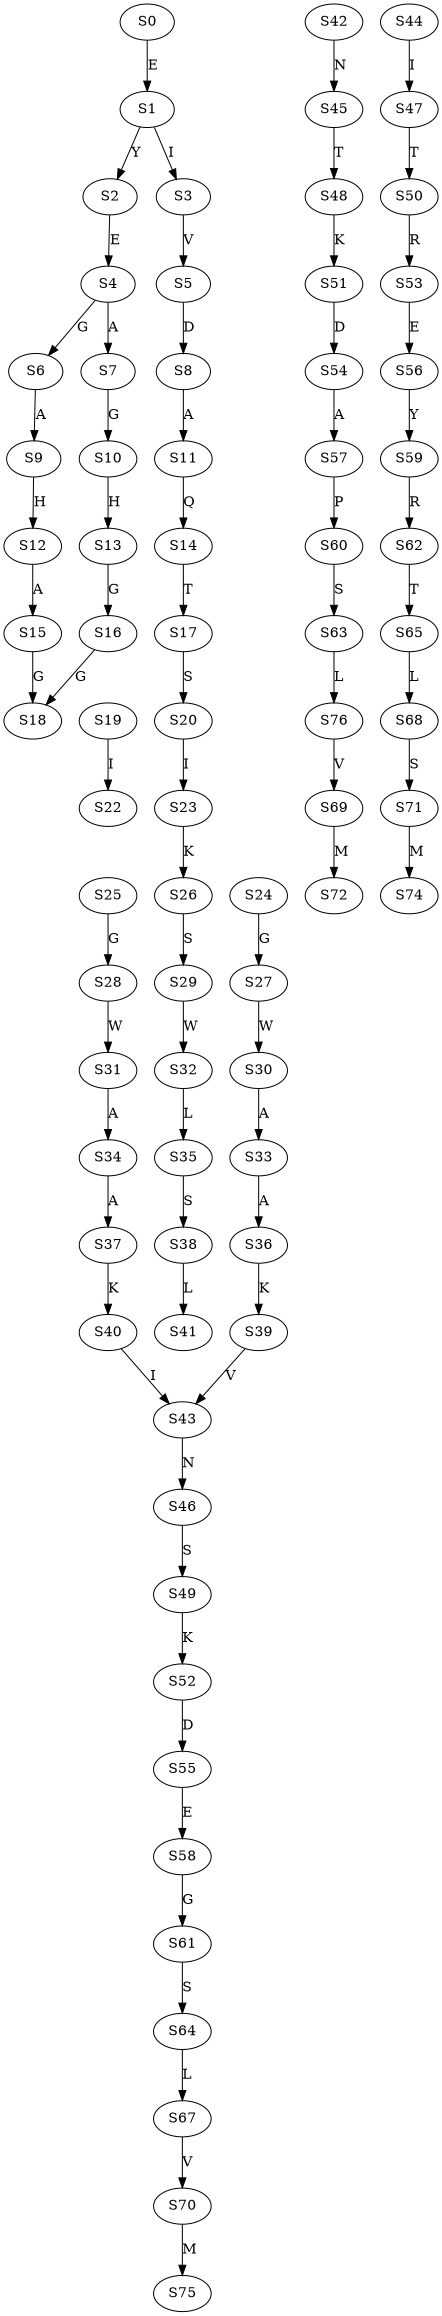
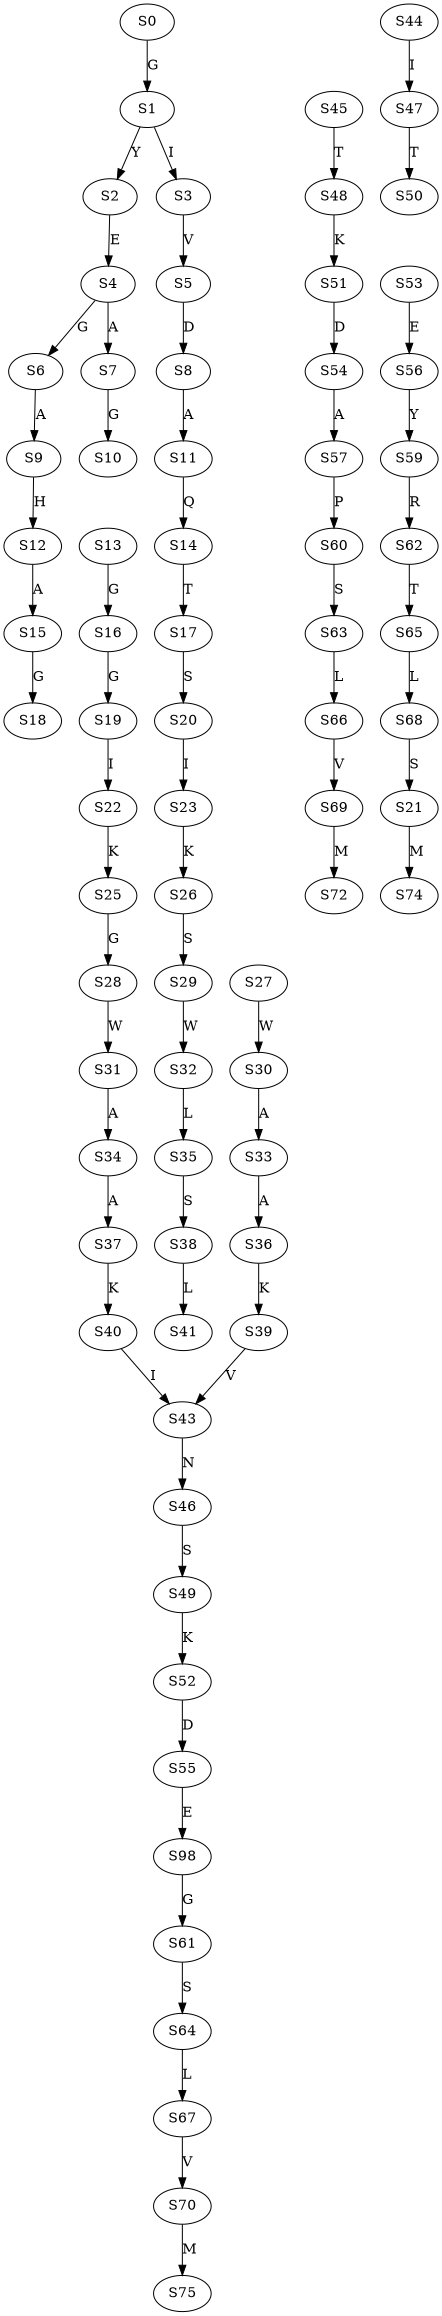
  strict digraph {
    S0
    S1
    S2
    S3
    S4
    S5
    S6
    S7
    S8
    S9
    S10
    S11
    S12
    S13
    S14
    S15
    S16
    S17
    S18
    S19
    S20
    S22
    S23
    S25
    S26
-   S24
    S27
    S28
    S29
    S30
    S31
    S32
    S33
    S34
    S35
    S36
    S37
    S38
    S39
    S40
    S41
    S43
-   S42
    S45
    S46
    S44
    S47
    S48
    S49
    S50
    S51
    S52
    S53
    S54
    S55
    S56
    S57
-   S58
+   S58 [label=S98]
    S59
    S60
    S61
    S62
    S63
    S64
    S65
-   S66 [label=S76]
+   S66
    S67
    S68
    S69
    S70
-   S71
+   S71 [label=S21]
    S72
    n73 [label=S75]
    S74
-   S0 -> S1 [label=E]
+   S0 -> S1 [label=G]
    S1 -> S2 [label=Y]
    S1 -> S3 [label=I]
    S2 -> S4 [label=E]
    S3 -> S5 [label=V]
    S4 -> S6 [label=G]
    S4 -> S7 [label=A]
    S5 -> S8 [label=D]
    S6 -> S9 [label=A]
    S7 -> S10 [label=G]
    S8 -> S11 [label=A]
    S9 -> S12 [label=H]
-   S10 -> S13 [label=H]
    S11 -> S14 [label=Q]
    S12 -> S15 [label=A]
    S13 -> S16 [label=G]
    S14 -> S17 [label=T]
    S15 -> S18 [label=G]
-   S16 -> S18 [label=G]
+   S16 -> S19 [label=G]
    S17 -> S20 [label=S]
    S19 -> S22 [label=I]
    S20 -> S23 [label=I]
+   S22 -> S25 [label=K]
    S23 -> S26 [label=K]
    S25 -> S28 [label=G]
    S26 -> S29 [label=S]
-   S24 -> S27 [label=G]
    S27 -> S30 [label=W]
    S28 -> S31 [label=W]
    S29 -> S32 [label=W]
    S30 -> S33 [label=A]
    S31 -> S34 [label=A]
    S32 -> S35 [label=L]
    S33 -> S36 [label=A]
    S34 -> S37 [label=A]
    S35 -> S38 [label=S]
    S36 -> S39 [label=K]
    S37 -> S40 [label=K]
    S38 -> S41 [label=L]
    S39 -> S43 [label=V]
    S40 -> S43 [label=I]
    S43 -> S46 [label=N]
-   S42 -> S45 [label=N]
    S45 -> S48 [label=T]
    S46 -> S49 [label=S]
    S44 -> S47 [label=I]
    S47 -> S50 [label=T]
    S48 -> S51 [label=K]
    S49 -> S52 [label=K]
-   S50 -> S53 [label=R]
    S51 -> S54 [label=D]
    S52 -> S55 [label=D]
    S53 -> S56 [label=E]
    S54 -> S57 [label=A]
    S55 -> S58 [label=E]
    S56 -> S59 [label=Y]
    S57 -> S60 [label=P]
    S58 -> S61 [label=G]
    S59 -> S62 [label=R]
    S60 -> S63 [label=S]
    S61 -> S64 [label=S]
    S62 -> S65 [label=T]
    S63 -> S66 [label=L]
    S64 -> S67 [label=L]
    S65 -> S68 [label=L]
    S66 -> S69 [label=V]
    S67 -> S70 [label=V]
    S68 -> S71 [label=S]
    S69 -> S72 [label=M]
    S70 -> n73 [label=M]
    S71 -> S74 [label=M]
  }
